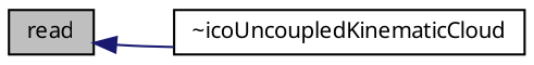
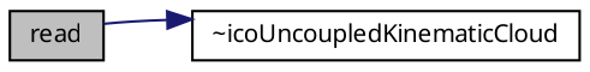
  digraph {
    rankdir=LR
    fontname="Noto Sans"
    node [color=black fontname="Noto Sans" fontsize=10 shape=record]
    n1 [fillcolor=grey75 fontcolor=black height=0.2 label=read style=filled width=0.4]
    n2 [height=0.2 label="~icoUncoupledKinematicCloud" width=0.4]
-   n1 -> n2 [color=midnightblue dir=back fontname="Noto Sans" fontsize=10 labelfontname=Helvetica labelfontsize=10 style=solid]
+   n2 -> n1 [color=midnightblue dir=back fontname="Noto Sans" fontsize=10 labelfontname=Helvetica labelfontsize=10 style=solid]
  }
